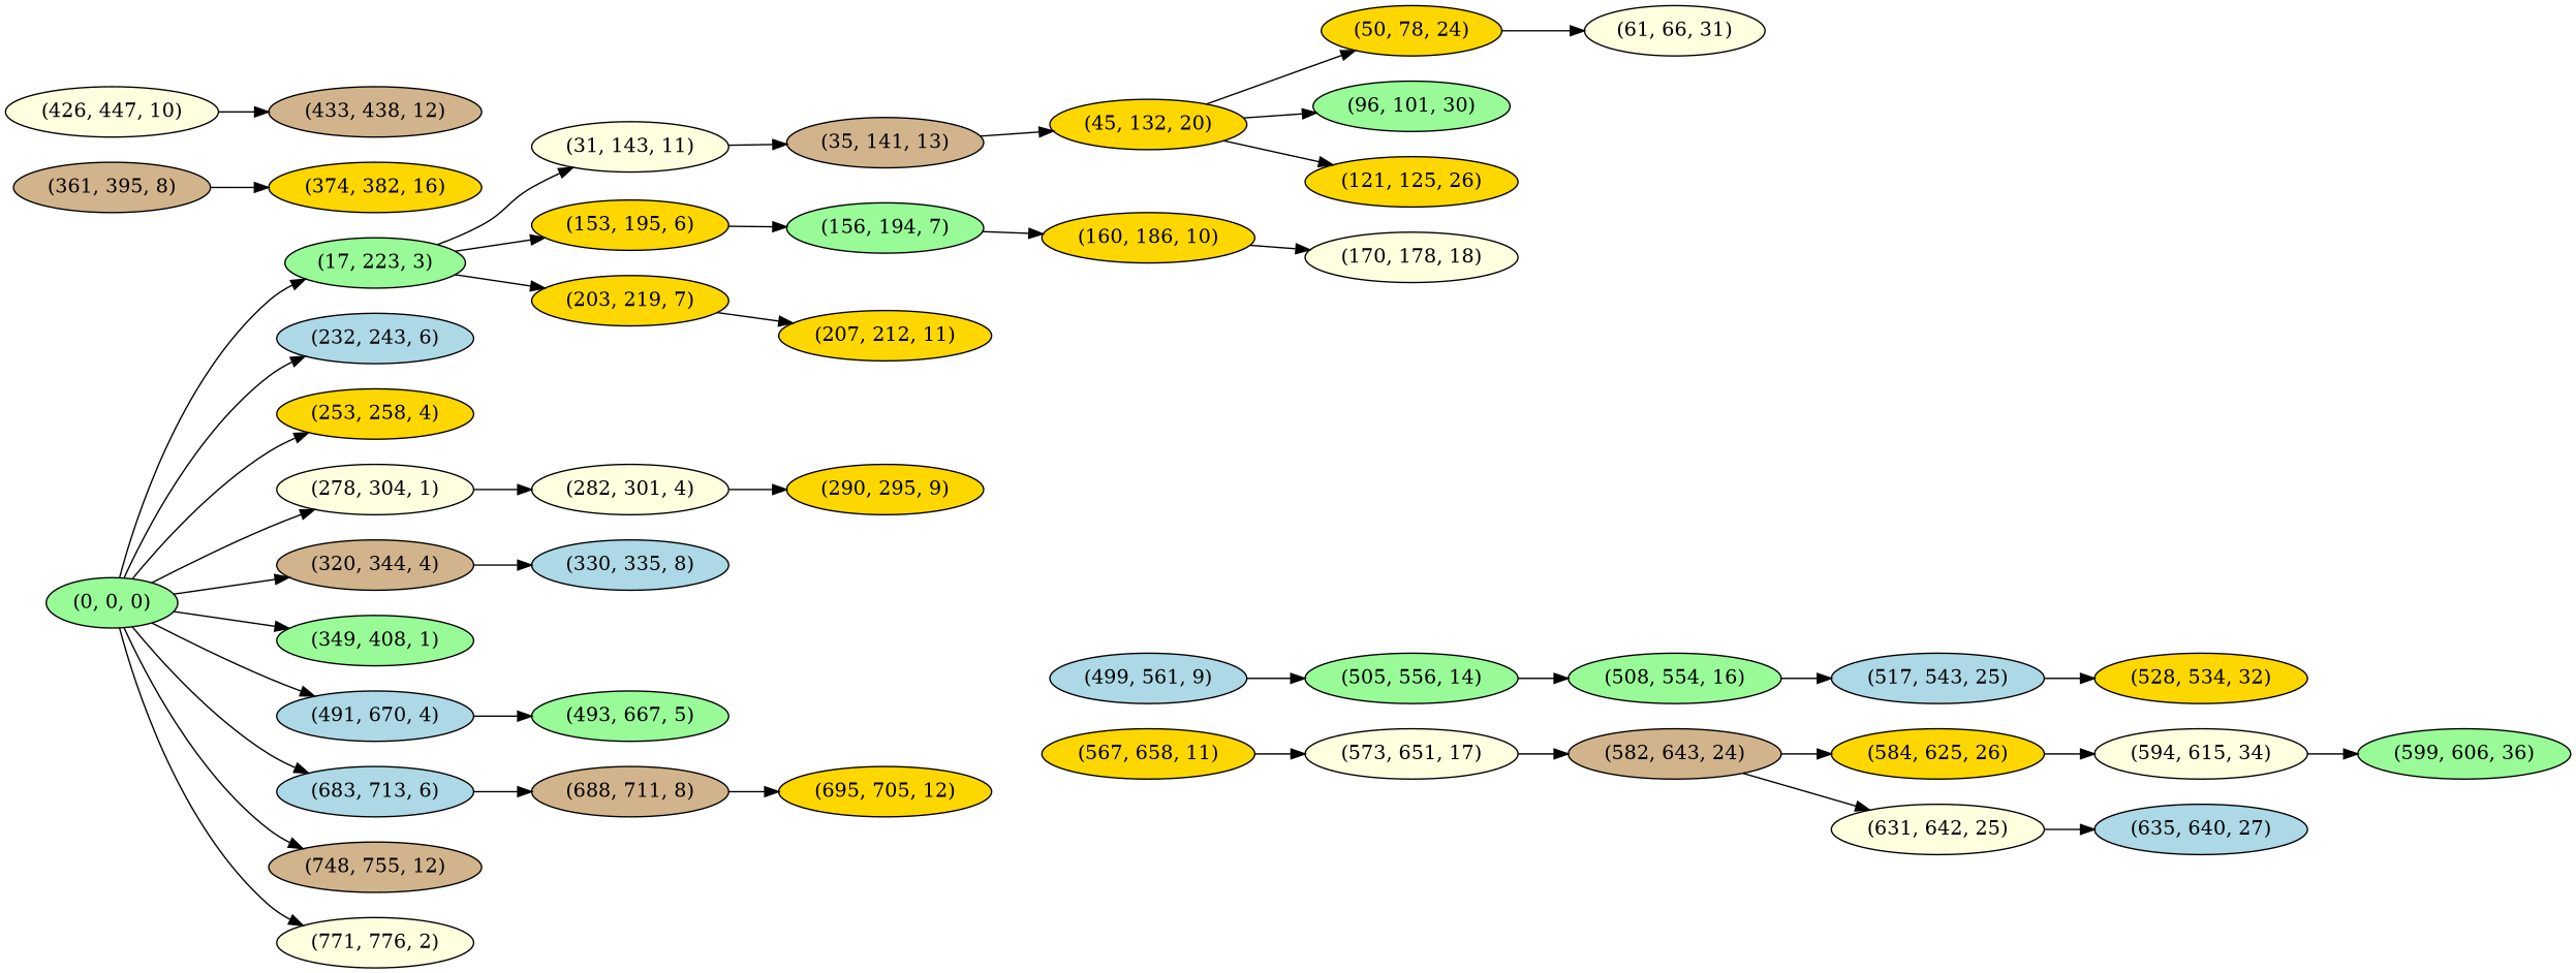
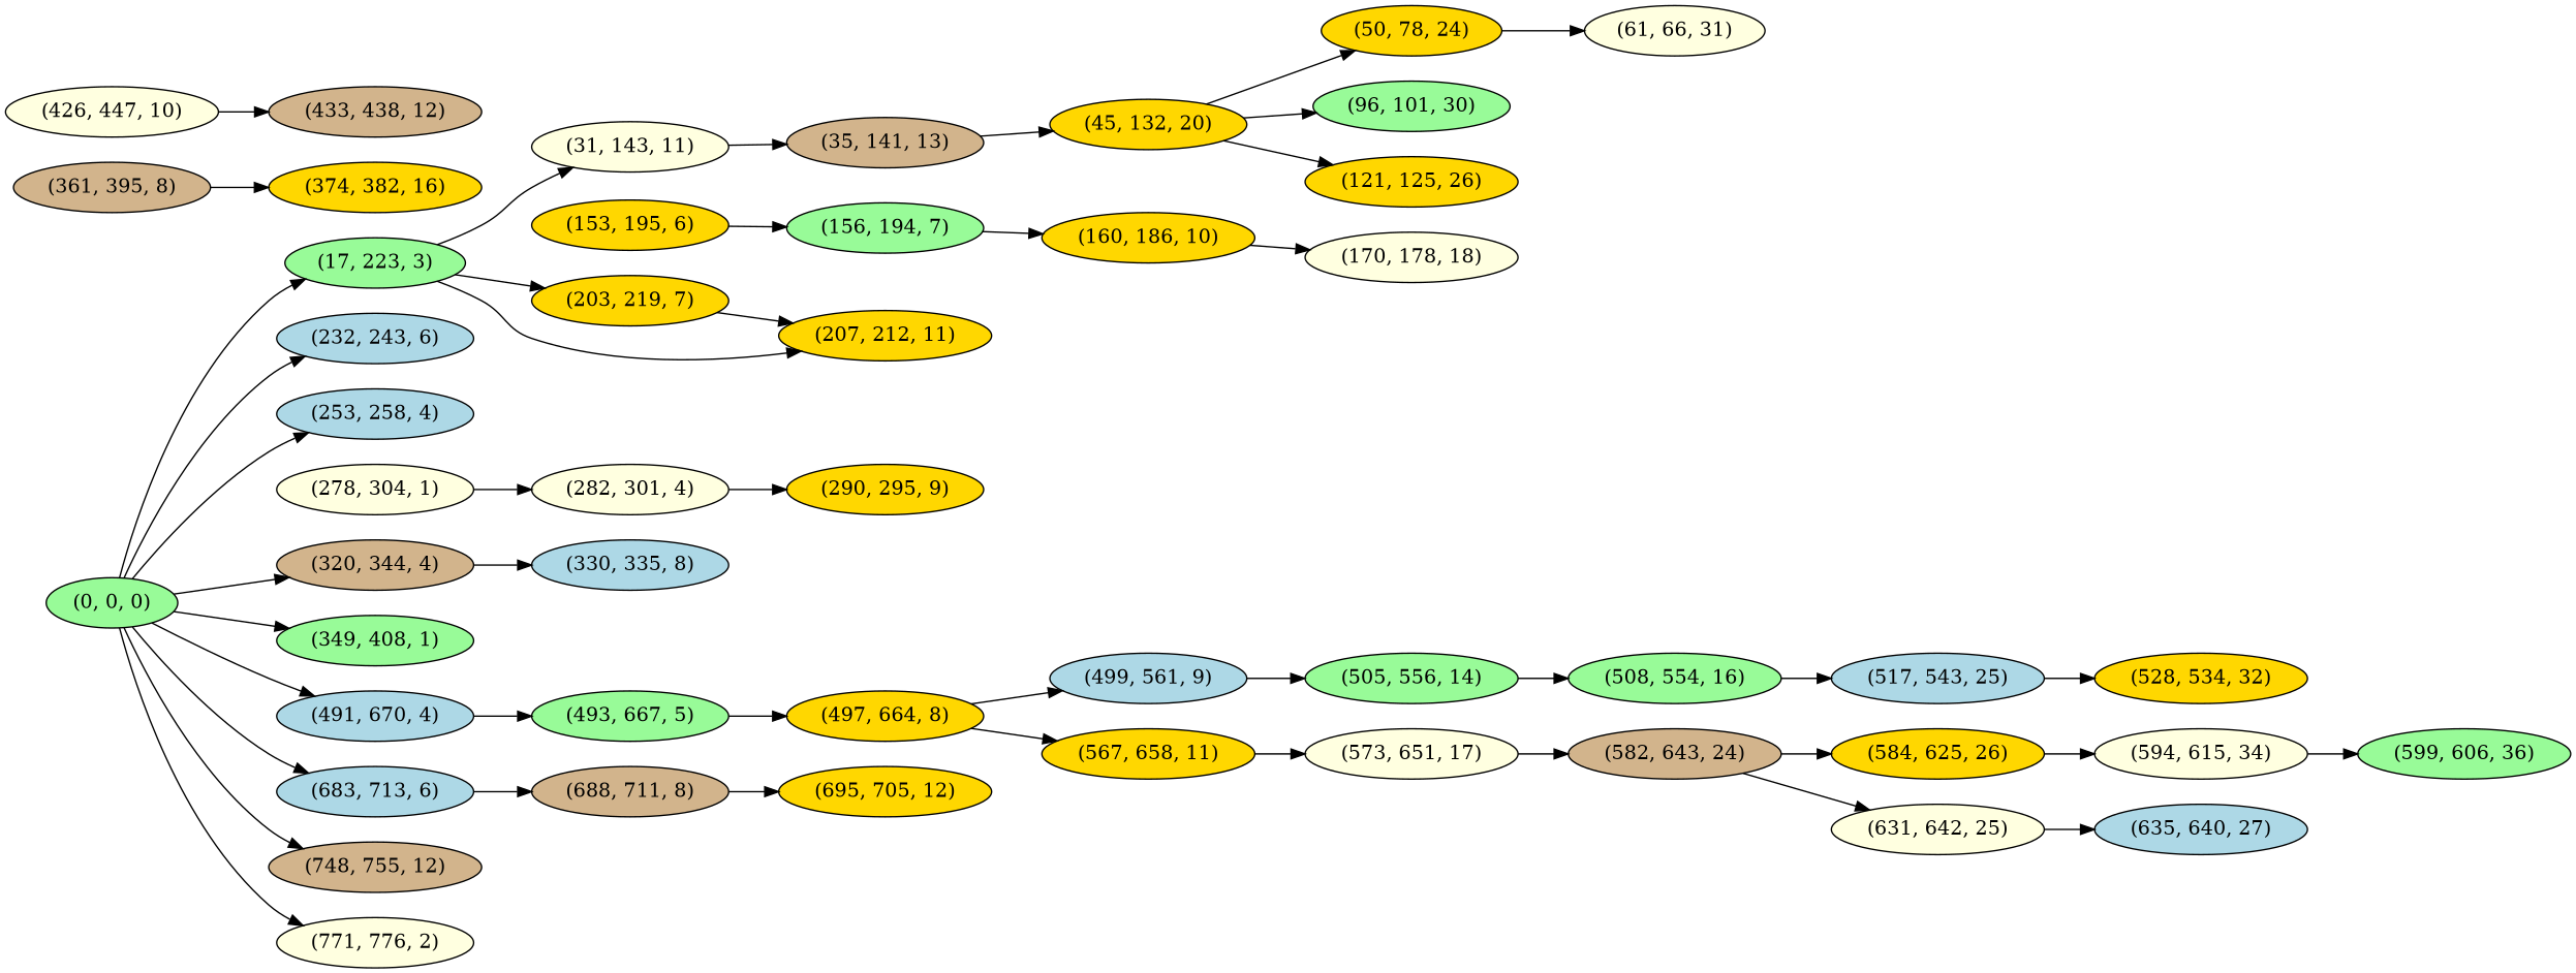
  digraph {
    rankdir=LR
    node [fillcolor=gold style=filled]
    "(0, 0, 0)" [fillcolor=palegreen]
    "(17, 223, 3)" [fillcolor=palegreen]
    "(232, 243, 6)" [fillcolor=lightblue]
-   "(253, 258, 4)"
+   "(253, 258, 4)" [fillcolor=lightblue]
    "(278, 304, 1)" [fillcolor=lightyellow]
    "(320, 344, 4)" [fillcolor=tan]
    "(349, 408, 1)" [fillcolor=palegreen]
    "(491, 670, 4)" [fillcolor=lightblue]
    "(683, 713, 6)" [fillcolor=lightblue]
    "(748, 755, 12)" [fillcolor=tan]
    "(771, 776, 2)" [fillcolor=lightyellow]
    "(31, 143, 11)" [fillcolor=lightyellow]
    "(153, 195, 6)"
    "(203, 219, 7)"
    "(282, 301, 4)" [fillcolor=lightyellow]
    "(330, 335, 8)" [fillcolor=lightblue]
    "(493, 667, 5)" [fillcolor=palegreen]
    "(688, 711, 8)" [fillcolor=tan]
    "(35, 141, 13)" [fillcolor=tan]
    "(156, 194, 7)" [fillcolor=palegreen]
    "(207, 212, 11)"
    "(45, 132, 20)"
    "(50, 78, 24)"
    "(96, 101, 30)" [fillcolor=palegreen]
    "(121, 125, 26)"
    "(61, 66, 31)" [fillcolor=lightyellow]
    "(160, 186, 10)"
    "(170, 178, 18)" [fillcolor=lightyellow]
    "(290, 295, 9)"
    "(361, 395, 8)" [fillcolor=tan]
    "(374, 382, 16)"
    "(426, 447, 10)" [fillcolor=lightyellow]
    "(433, 438, 12)" [fillcolor=tan]
+   "(497, 664, 8)"
    "(499, 561, 9)" [fillcolor=lightblue]
    "(567, 658, 11)"
    "(505, 556, 14)" [fillcolor=palegreen]
    "(573, 651, 17)" [fillcolor=lightyellow]
    "(508, 554, 16)" [fillcolor=palegreen]
    "(517, 543, 25)" [fillcolor=lightblue]
    "(528, 534, 32)"
    "(582, 643, 24)" [fillcolor=tan]
    "(584, 625, 26)"
    "(631, 642, 25)" [fillcolor=lightyellow]
    "(594, 615, 34)" [fillcolor=lightyellow]
    "(635, 640, 27)" [fillcolor=lightblue]
    "(599, 606, 36)" [fillcolor=palegreen]
    "(695, 705, 12)"
    "(0, 0, 0)" -> "(17, 223, 3)"
    "(0, 0, 0)" -> "(232, 243, 6)"
    "(0, 0, 0)" -> "(253, 258, 4)"
-   "(0, 0, 0)" -> "(278, 304, 1)"
    "(0, 0, 0)" -> "(320, 344, 4)"
    "(0, 0, 0)" -> "(349, 408, 1)"
    "(0, 0, 0)" -> "(491, 670, 4)"
    "(0, 0, 0)" -> "(683, 713, 6)"
    "(0, 0, 0)" -> "(748, 755, 12)"
    "(0, 0, 0)" -> "(771, 776, 2)"
    "(17, 223, 3)" -> "(31, 143, 11)"
-   "(17, 223, 3)" -> "(153, 195, 6)"
+   "(17, 223, 3)" -> "(207, 212, 11)"
    "(17, 223, 3)" -> "(203, 219, 7)"
    "(278, 304, 1)" -> "(282, 301, 4)"
    "(320, 344, 4)" -> "(330, 335, 8)"
    "(491, 670, 4)" -> "(493, 667, 5)"
    "(683, 713, 6)" -> "(688, 711, 8)"
    "(31, 143, 11)" -> "(35, 141, 13)"
    "(153, 195, 6)" -> "(156, 194, 7)"
    "(203, 219, 7)" -> "(207, 212, 11)"
    "(282, 301, 4)" -> "(290, 295, 9)"
+   "(493, 667, 5)" -> "(497, 664, 8)"
    "(688, 711, 8)" -> "(695, 705, 12)"
    "(35, 141, 13)" -> "(45, 132, 20)"
    "(156, 194, 7)" -> "(160, 186, 10)"
    "(45, 132, 20)" -> "(50, 78, 24)"
    "(45, 132, 20)" -> "(96, 101, 30)"
    "(45, 132, 20)" -> "(121, 125, 26)"
    "(50, 78, 24)" -> "(61, 66, 31)"
    "(160, 186, 10)" -> "(170, 178, 18)"
    "(361, 395, 8)" -> "(374, 382, 16)"
    "(426, 447, 10)" -> "(433, 438, 12)"
+   "(497, 664, 8)" -> "(499, 561, 9)"
+   "(497, 664, 8)" -> "(567, 658, 11)"
    "(499, 561, 9)" -> "(505, 556, 14)"
    "(567, 658, 11)" -> "(573, 651, 17)"
    "(505, 556, 14)" -> "(508, 554, 16)"
    "(573, 651, 17)" -> "(582, 643, 24)"
    "(508, 554, 16)" -> "(517, 543, 25)"
    "(517, 543, 25)" -> "(528, 534, 32)"
    "(582, 643, 24)" -> "(584, 625, 26)"
    "(582, 643, 24)" -> "(631, 642, 25)"
    "(584, 625, 26)" -> "(594, 615, 34)"
    "(631, 642, 25)" -> "(635, 640, 27)"
    "(594, 615, 34)" -> "(599, 606, 36)"
  }
